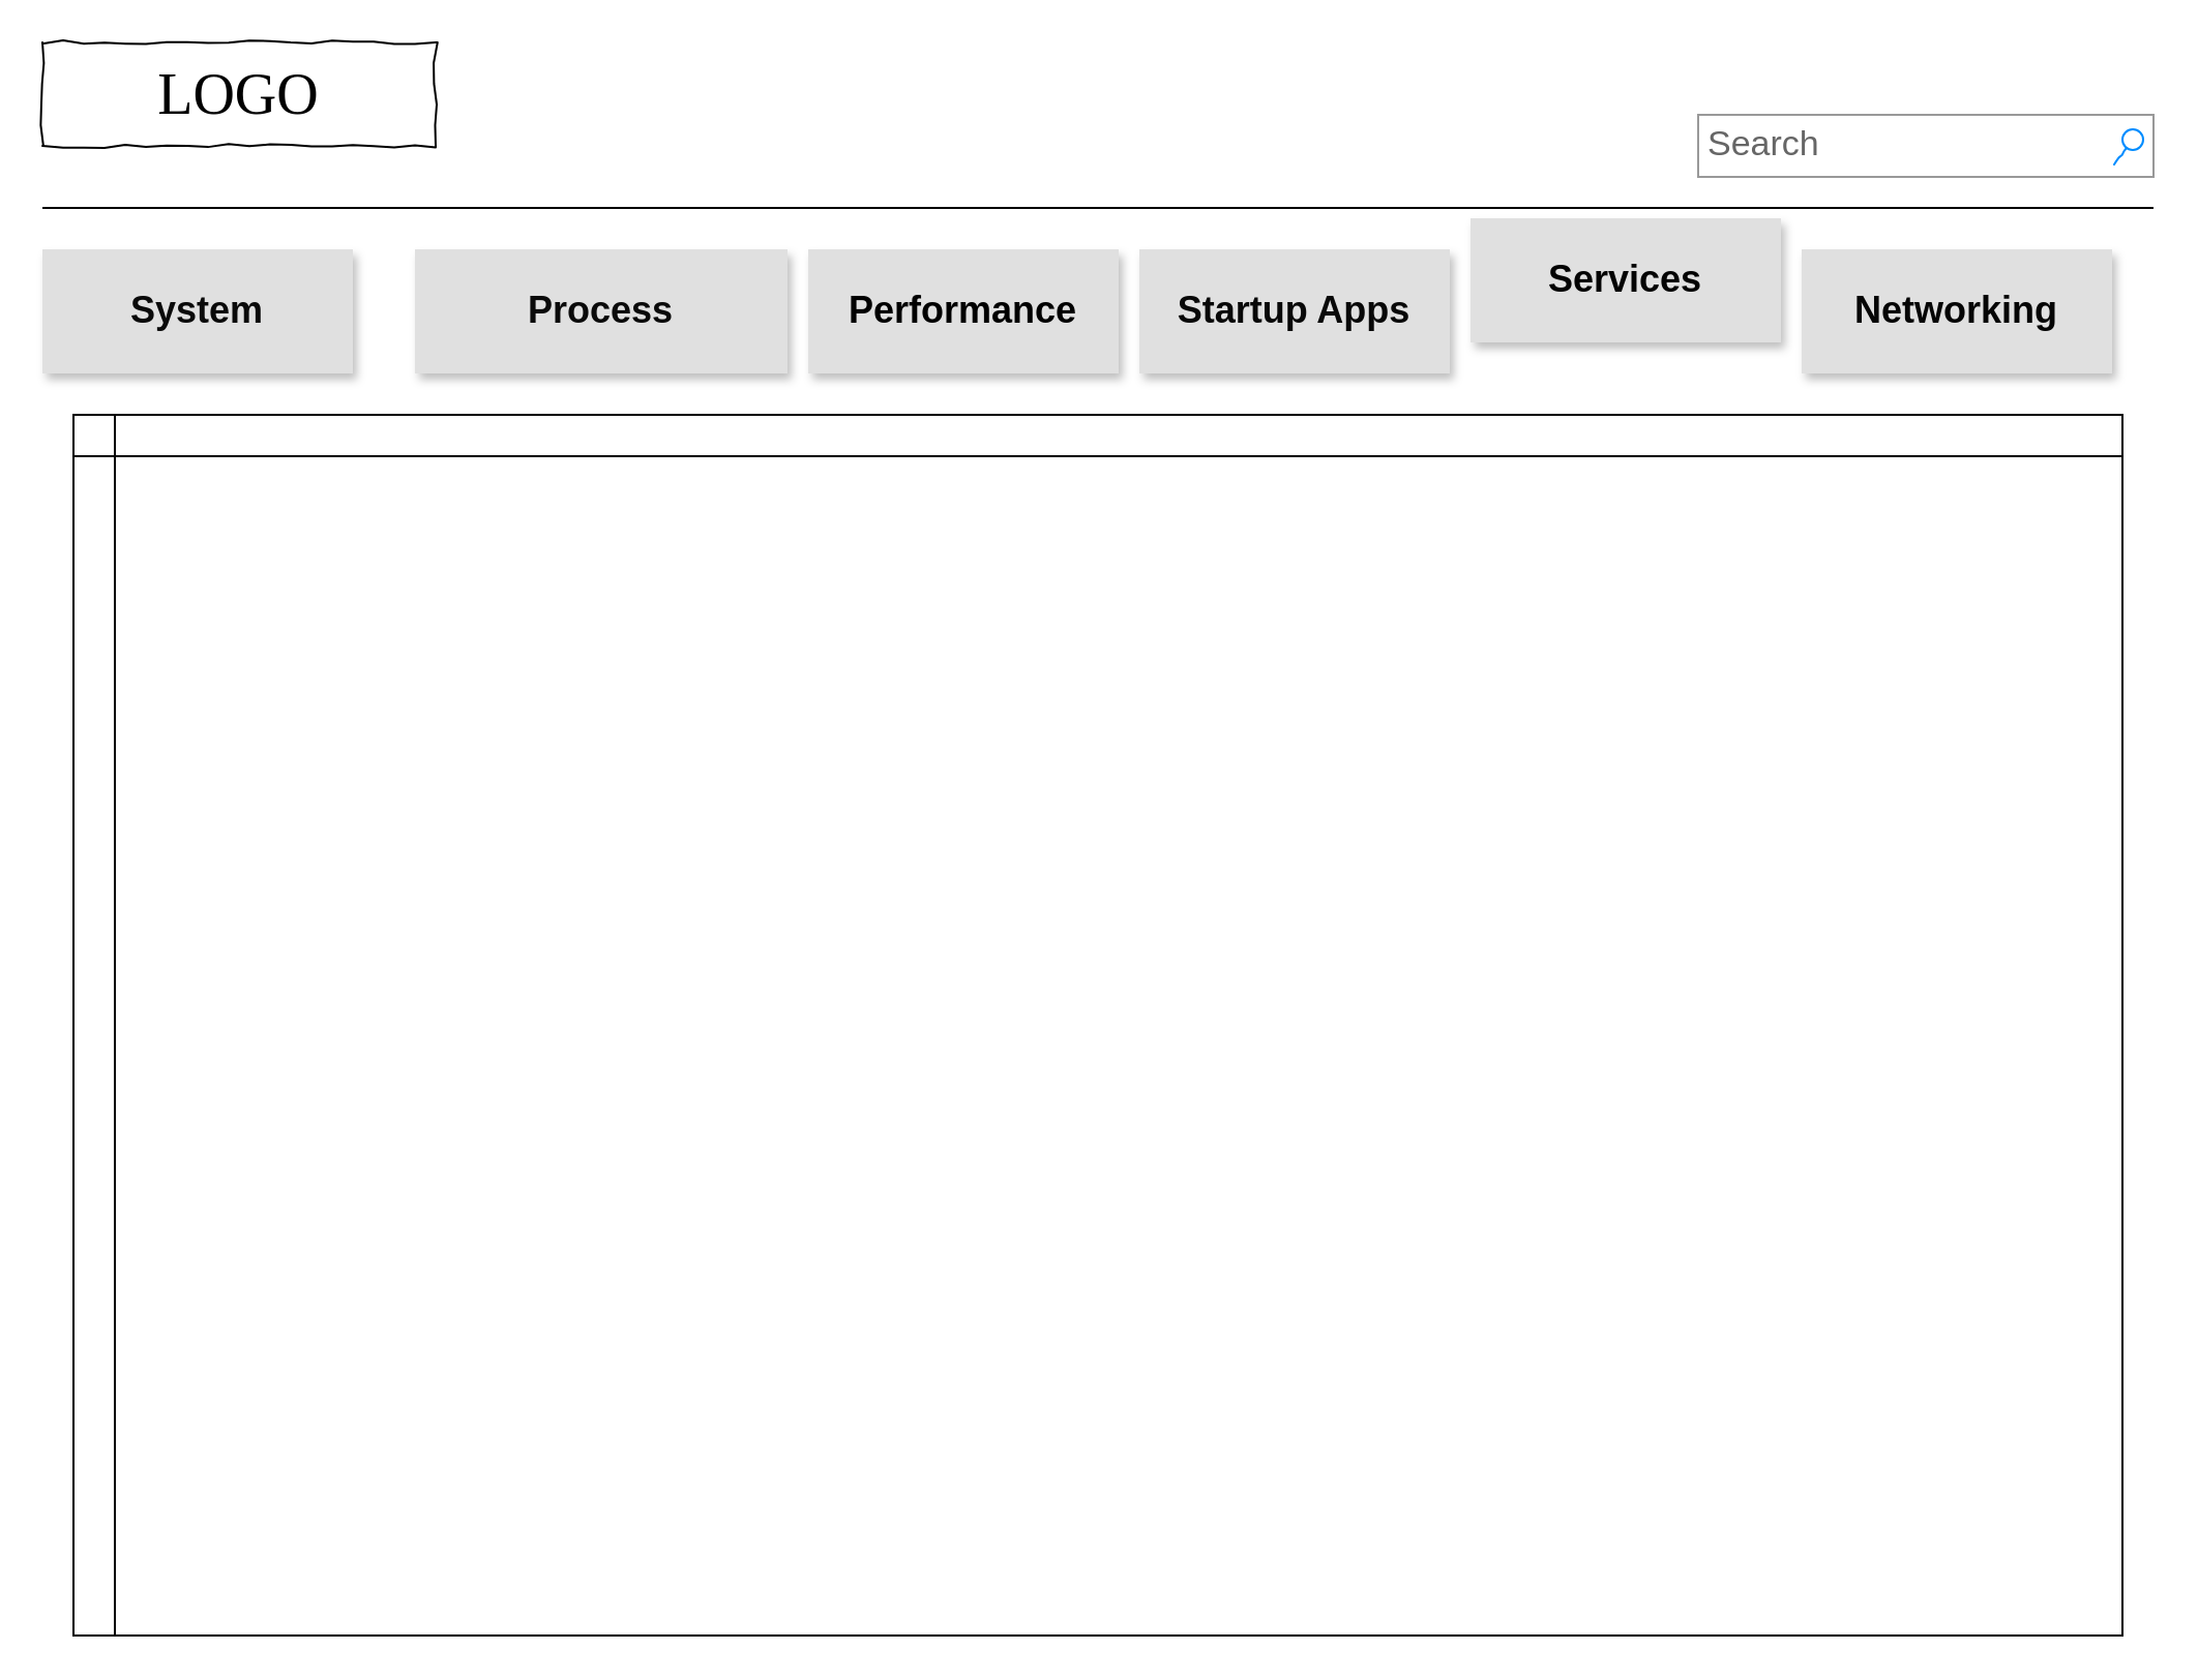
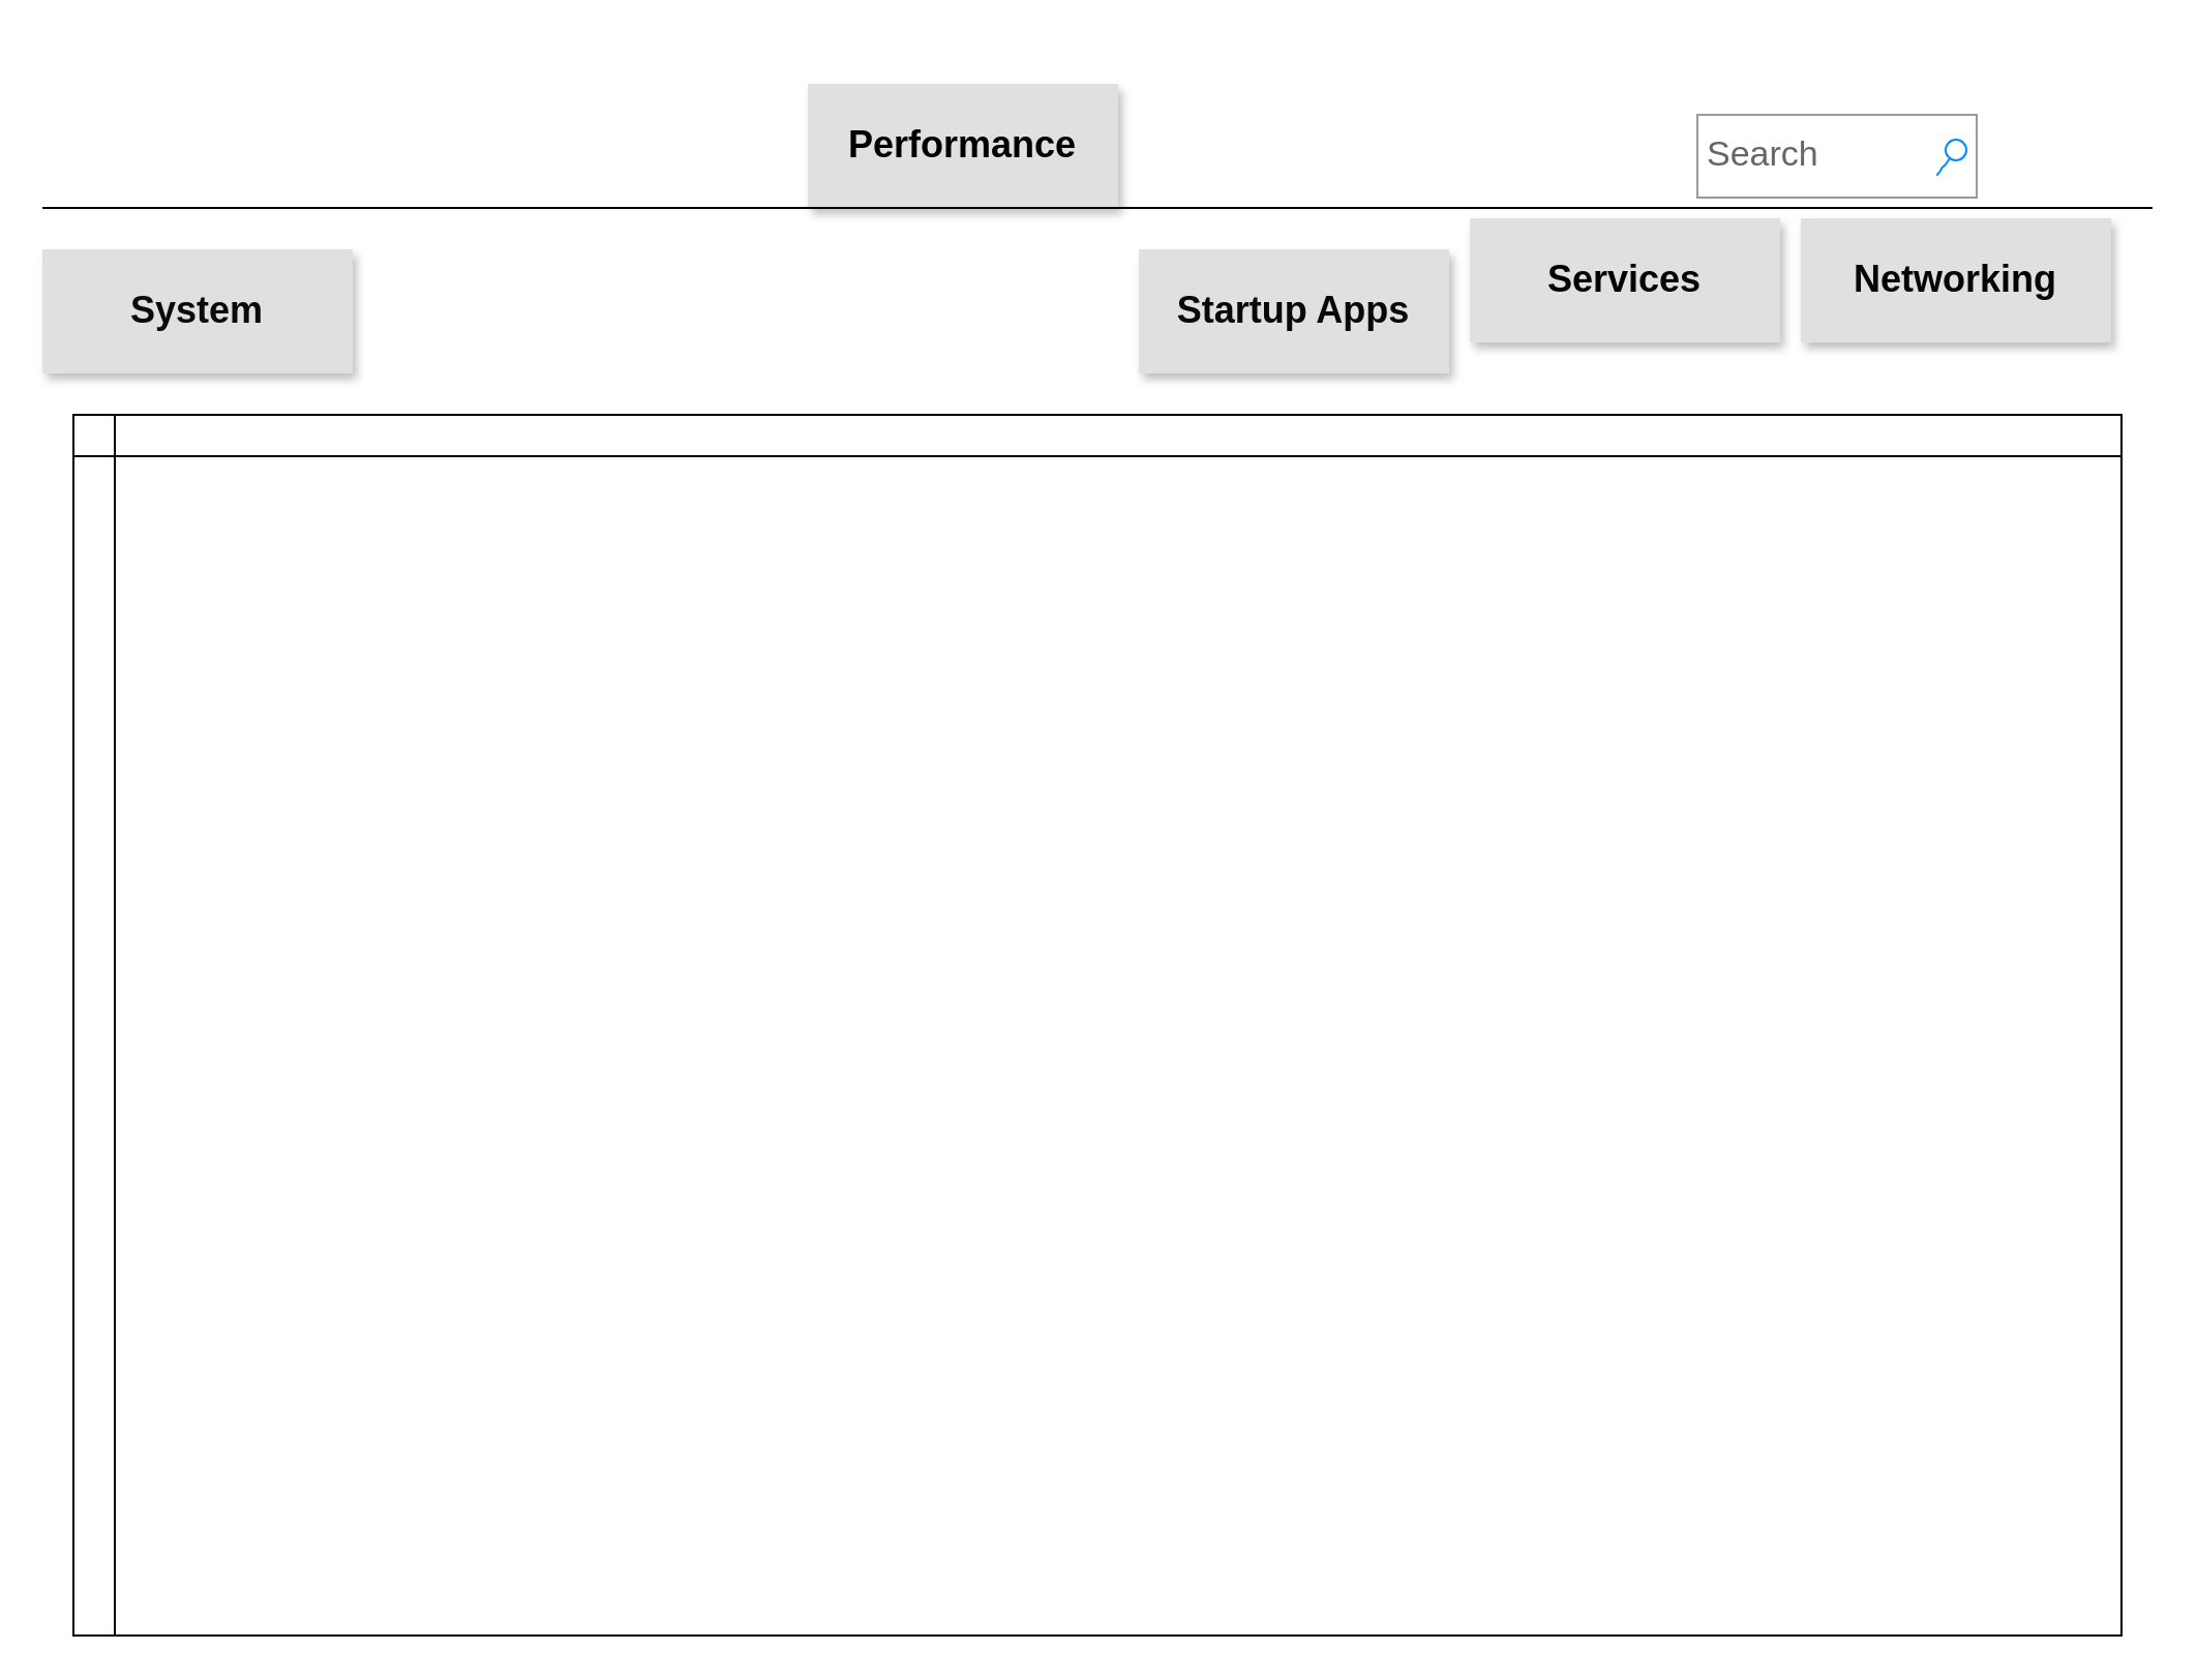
  <mxCell id="0" />
  <mxCell id="1" parent="0" />
- <mxCell id="2" value="LOGO" style="whiteSpace=wrap;html=1;rounded=0;shadow=0;labelBackgroundColor=none;strokeWidth=1;fontFamily=Verdana;fontSize=28;align=center;comic=1;" parent="1" vertex="1"><mxGeometry x="20" y="20" width="190" height="50" as="geometry" /></mxCell>
- <mxCell id="3" value="Search" style="strokeWidth=1;shadow=0;dashed=0;align=center;html=1;shape=mxgraph.mockup.forms.searchBox;strokeColor=#999999;mainText=;strokeColor2=#008cff;fontColor=#666666;fontSize=17;align=left;spacingLeft=3;rounded=0;labelBackgroundColor=none;comic=1;" parent="1" vertex="1"><mxGeometry x="820" y="55" width="220" height="30" as="geometry" /></mxCell>
- <mxCell id="4" value="&lt;font style=&quot;font-size: 18px;&quot; color=&quot;#0a0a0a&quot;&gt;Process&lt;/font&gt;" style="whiteSpace=wrap;html=1;dashed=0;align=center;fontSize=12;shape=rect;fillColor=#e0e0e0;strokeColor=none;fontStyle=1;shadow=1" vertex="1" parent="1"><mxGeometry x="200" y="120" width="180" height="60" as="geometry" /></mxCell>
+ <mxCell id="3" value="Search" style="strokeWidth=1;shadow=0;dashed=0;align=center;html=1;shape=mxgraph.mockup.forms.searchBox;strokeColor=#999999;mainText=;strokeColor2=#008cff;fontColor=#666666;fontSize=17;align=left;spacingLeft=3;rounded=0;labelBackgroundColor=none;comic=1;" parent="1" vertex="1"><mxGeometry x="820" y="55" width="135" height="40" as="geometry" /></mxCell>
  <mxCell id="5" value="&lt;font color=&quot;#030303&quot; style=&quot;font-size: 18px;&quot;&gt;Services&lt;/font&gt;" style="whiteSpace=wrap;html=1;dashed=0;align=center;fontSize=12;shape=rect;fillColor=#e0e0e0;strokeColor=none;fontStyle=1;shadow=1" vertex="1" parent="1"><mxGeometry x="710" y="105" width="150" height="60" as="geometry" /></mxCell>
  <mxCell id="6" value="&lt;font style=&quot;font-size: 18px;&quot; color=&quot;#080808&quot;&gt;Startup Apps&lt;/font&gt;" style="whiteSpace=wrap;html=1;dashed=0;align=center;fontSize=12;shape=rect;fillColor=#e0e0e0;strokeColor=none;fontStyle=1;shadow=1" vertex="1" parent="1"><mxGeometry x="550" y="120" width="150" height="60" as="geometry" /></mxCell>
- <mxCell id="7" value="&lt;font style=&quot;font-size: 18px;&quot; color=&quot;#000000&quot;&gt;Performance&lt;/font&gt;" style="whiteSpace=wrap;html=1;dashed=0;align=center;fontSize=12;shape=rect;fillColor=#e0e0e0;strokeColor=none;fontStyle=1;shadow=1" vertex="1" parent="1"><mxGeometry x="390" y="120" width="150" height="60" as="geometry" /></mxCell>
- <mxCell id="8" value="&lt;font color=&quot;#050505&quot; style=&quot;font-size: 18px;&quot;&gt;Networking&lt;/font&gt;" style="whiteSpace=wrap;html=1;dashed=0;align=center;fontSize=12;shape=rect;fillColor=#e0e0e0;strokeColor=none;fontStyle=1;shadow=1" vertex="1" parent="1"><mxGeometry x="870" y="120" width="150" height="60" as="geometry" /></mxCell>
+ <mxCell id="7" value="&lt;font style=&quot;font-size: 18px;&quot; color=&quot;#000000&quot;&gt;Performance&lt;/font&gt;" style="whiteSpace=wrap;html=1;dashed=0;align=center;fontSize=12;shape=rect;fillColor=#e0e0e0;strokeColor=none;fontStyle=1;shadow=1" vertex="1" parent="1"><mxGeometry x="390" y="40" width="150" height="60" as="geometry" /></mxCell>
+ <mxCell id="8" value="&lt;font color=&quot;#050505&quot; style=&quot;font-size: 18px;&quot;&gt;Networking&lt;/font&gt;" style="whiteSpace=wrap;html=1;dashed=0;align=center;fontSize=12;shape=rect;fillColor=#e0e0e0;strokeColor=none;fontStyle=1;shadow=1" vertex="1" parent="1"><mxGeometry x="870" y="105" width="150" height="60" as="geometry" /></mxCell>
  <mxCell id="9" value="" style="shape=internalStorage;whiteSpace=wrap;html=1;backgroundOutline=1;" vertex="1" parent="1"><mxGeometry x="35" y="200" width="990" height="590" as="geometry" /></mxCell>
  <mxCell id="10" value="" style="endArrow=none;html=1;rounded=0;" edge="1" parent="1"><mxGeometry width="50" height="50" relative="1" as="geometry"><mxPoint x="1040" y="100" as="sourcePoint" /><mxPoint x="20" y="100" as="targetPoint" /></mxGeometry></mxCell>
  <mxCell id="11" value="&lt;font color=&quot;#0a0a0a&quot;&gt;&lt;span style=&quot;font-size: 18px;&quot;&gt;System&lt;/span&gt;&lt;/font&gt;" style="whiteSpace=wrap;html=1;dashed=0;align=center;fontSize=12;shape=rect;fillColor=#e0e0e0;strokeColor=none;fontStyle=1;shadow=1" vertex="1" parent="1"><mxGeometry x="20" y="120" width="150" height="60" as="geometry" /></mxCell>
